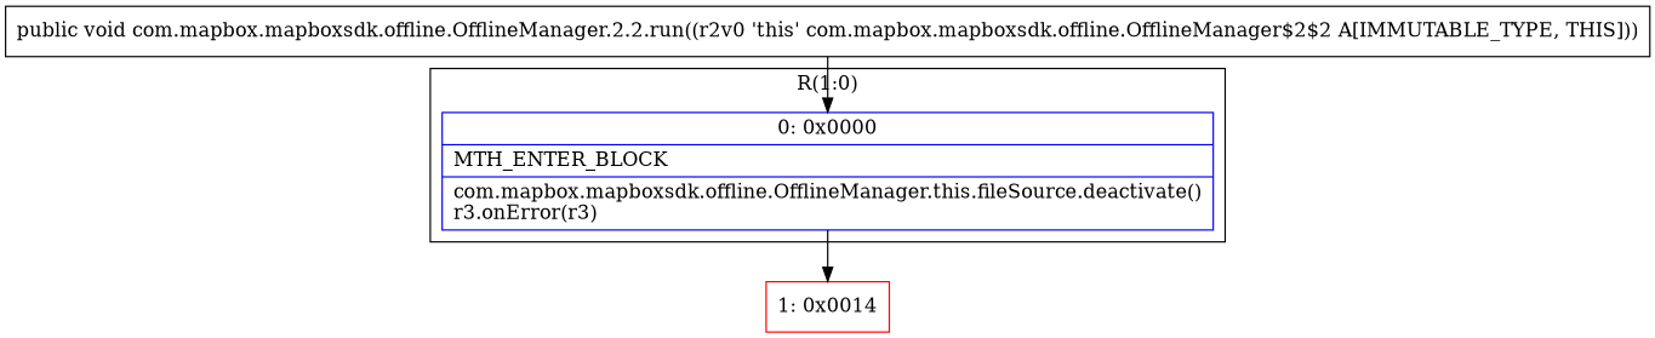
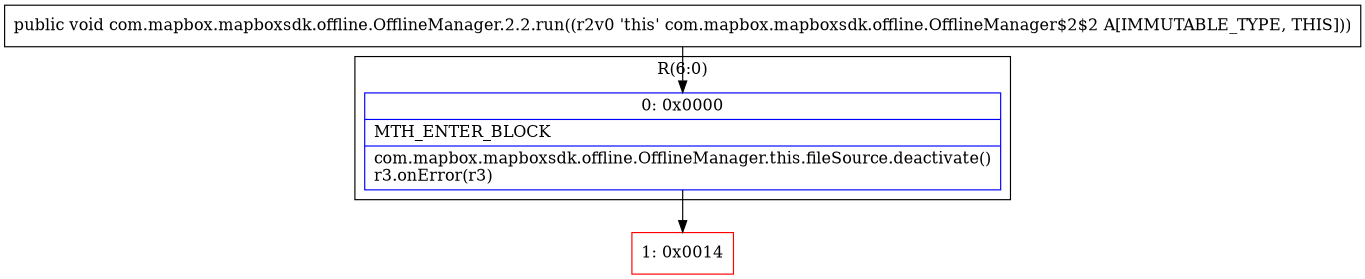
  digraph {
    node [shape=record]
    n1 [color=blue label="{0\:\ 0x0000|MTH_ENTER_BLOCK\l|com.mapbox.mapboxsdk.offline.OfflineManager.this.fileSource.deactivate()\lr3.onError(r3)\l}"]
    n2 [color=red label="{1\:\ 0x0014}"]
    n3 [label="{public void com.mapbox.mapboxsdk.offline.OfflineManager.2.2.run((r2v0 'this' com.mapbox.mapboxsdk.offline.OfflineManager$2$2 A[IMMUTABLE_TYPE, THIS])) }"]
    subgraph cluster_1 {
-     label="R(1:0)"
+     label="R(6:0)"
      n1
    }
    n1 -> n2
    n3 -> n1
  }
